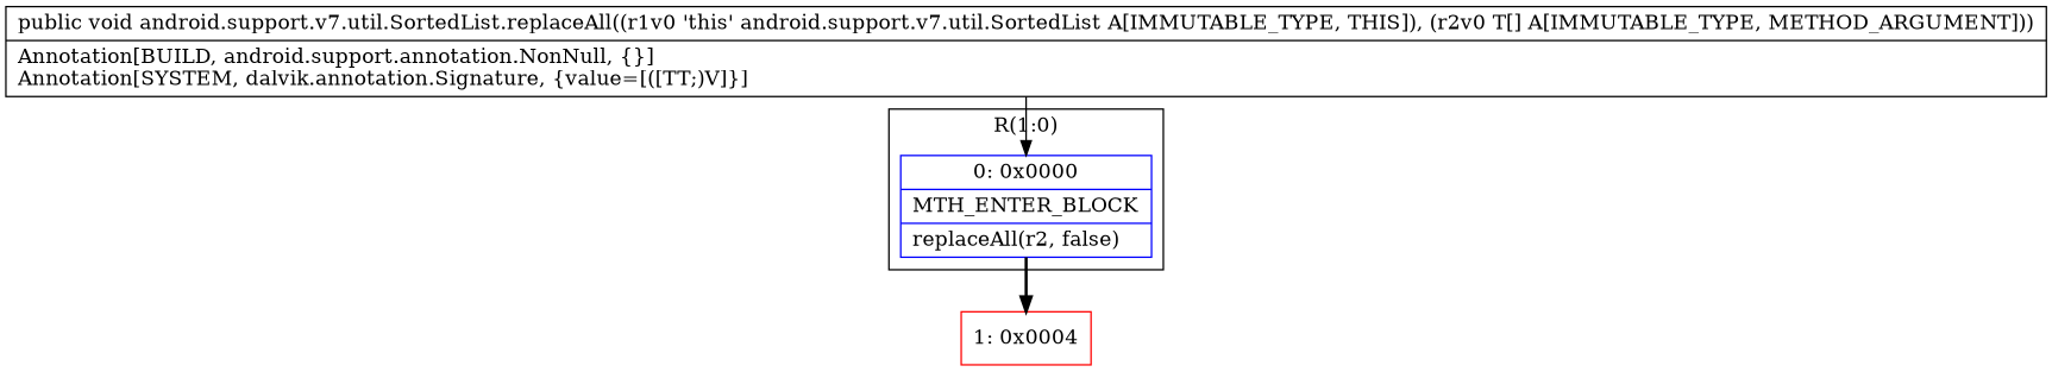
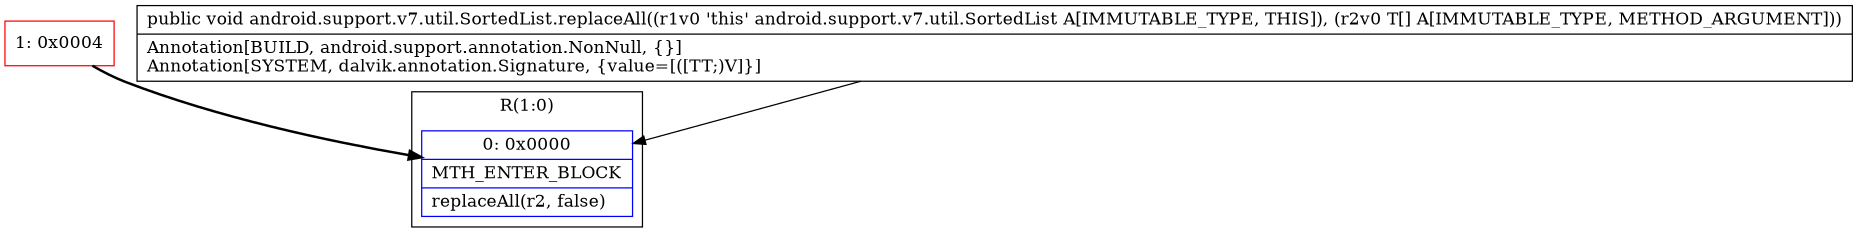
  digraph {
    node [shape=record]
    n1 [color=blue label="{0\:\ 0x0000|MTH_ENTER_BLOCK\l|replaceAll(r2, false)\l}"]
    n2 [color=red label="{1\:\ 0x0004}"]
    n3 [label="{public void android.support.v7.util.SortedList.replaceAll((r1v0 'this' android.support.v7.util.SortedList A[IMMUTABLE_TYPE, THIS]), (r2v0 T[] A[IMMUTABLE_TYPE, METHOD_ARGUMENT]))  | Annotation[BUILD, android.support.annotation.NonNull, \{\}]\lAnnotation[SYSTEM, dalvik.annotation.Signature, \{value=[([TT;)V]\}]\l}"]
    subgraph cluster_1 {
      label="R(1:0)"
      n1
    }
-   n1 -> n2 [style=bold]
+   n2 -> n1 [style=bold]
    n3 -> n1 [style=solid]
  }
